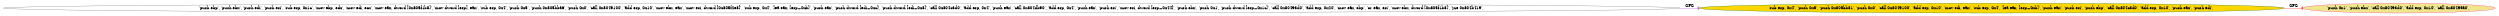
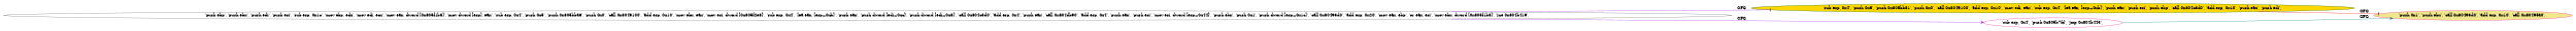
  digraph {
    rankdir=LR
    node [style=filled fillcolor=white color=deeppink]
    edge [color=purple arrowhead=tee]
    n1 [label="'push ebp', 'push ebx', 'push edi', 'push esi', 'sub esp, 0x1c', 'mov ebp, edx', 'mov edi, ecx', 'mov eax, dword [0x805f1b8]', 'mov dword [esp], eax', 'sub esp, 0x4', 'push 0x5', 'push 0x805bba6', 'push 0x0', 'call 0x8049100', 'add esp, 0x10', 'mov ebx, eax', 'mov esi, dword [0x805f2e8]', 'sub esp, 0x4', 'lea eax, [esp+0xb]', 'push eax', 'push dword [edi+0xc]', 'push dword [edi+0x8]', 'call 0x804c3d0', 'add esp, 0x4', 'push eax', 'call 0x804db90', 'add esp, 0x4', 'push eax', 'push esi', 'mov esi, dword [esp+0x44]', 'push ebx', 'push 0x1', 'push dword [esp+0x1c]', 'call 0x80493d0', 'add esp, 0x20', 'mov eax, ebp', 'or eax, esi', 'mov ebx, dword [0x805f1b8]', 'jne 0x804b419', " color=gray40]
    n2 [label="'sub esp, 0x4', 'push 0x5', 'push 0x805bb81', 'push 0x0', 'call 0x8049100', 'add esp, 0x10', 'mov edi, eax', 'sub esp, 0x4', 'lea eax, [esp+0xb]', 'push eax', 'push esi', 'push ebp', 'call 0x804c3d0', 'add esp, 0x10', 'push eax', 'push edi', " fillcolor=gold color=darkgreen]
+   n3 [label="'sub esp, 0x4', 'push 0x805b7fd', 'jmp 0x804b443', "]
    n4 [label="'push 0x1', 'push ebx', 'call 0x80493d0', 'add esp, 0x10', 'call 0x80495a0', " fillcolor=khaki]
    n1 -> n2 [label=CFG]
+   n1 -> n3 [label=CFG arrowhead=vee]
    n2 -> n4 [label=CFG color=red]
+   n3 -> n4 [label=CFG color=teal arrowhead=vee]
  }
